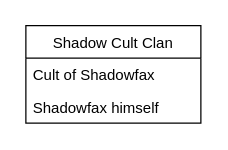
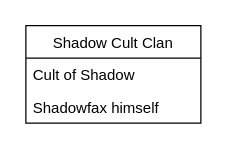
  <mxCell id="0" />
  <mxCell id="1" parent="0" />
  <mxCell id="2" value="Shadow Cult Clan" style="swimlane;fontStyle=0;childLayout=stackLayout;horizontal=1;startSize=26;fillColor=none;horizontalStack=0;resizeParent=1;resizeParentMax=0;resizeLast=0;collapsible=1;marginBottom=0;" vertex="1" parent="1"><mxGeometry x="20" y="20" width="140" height="78" as="geometry" /></mxCell>
- <mxCell id="3" value="Cult of Shadowfax" style="text;strokeColor=none;fillColor=none;align=left;verticalAlign=top;spacingLeft=4;spacingRight=4;overflow=hidden;rotatable=0;points=[[0,0.5],[1,0.5]];portConstraint=eastwest;" vertex="1" parent="2"><mxGeometry y="26" width="140" height="26" as="geometry" /></mxCell>
+ <mxCell id="3" value="Cult of Shadow" style="text;strokeColor=none;fillColor=none;align=left;verticalAlign=top;spacingLeft=4;spacingRight=4;overflow=hidden;rotatable=0;points=[[0,0.5],[1,0.5]];portConstraint=eastwest;" vertex="1" parent="2"><mxGeometry y="26" width="140" height="26" as="geometry" /></mxCell>
  <mxCell id="4" value="Shadowfax himself" style="text;strokeColor=none;fillColor=none;align=left;verticalAlign=top;spacingLeft=4;spacingRight=4;overflow=hidden;rotatable=0;points=[[0,0.5],[1,0.5]];portConstraint=eastwest;" vertex="1" parent="2"><mxGeometry y="52" width="140" height="26" as="geometry" /></mxCell>
